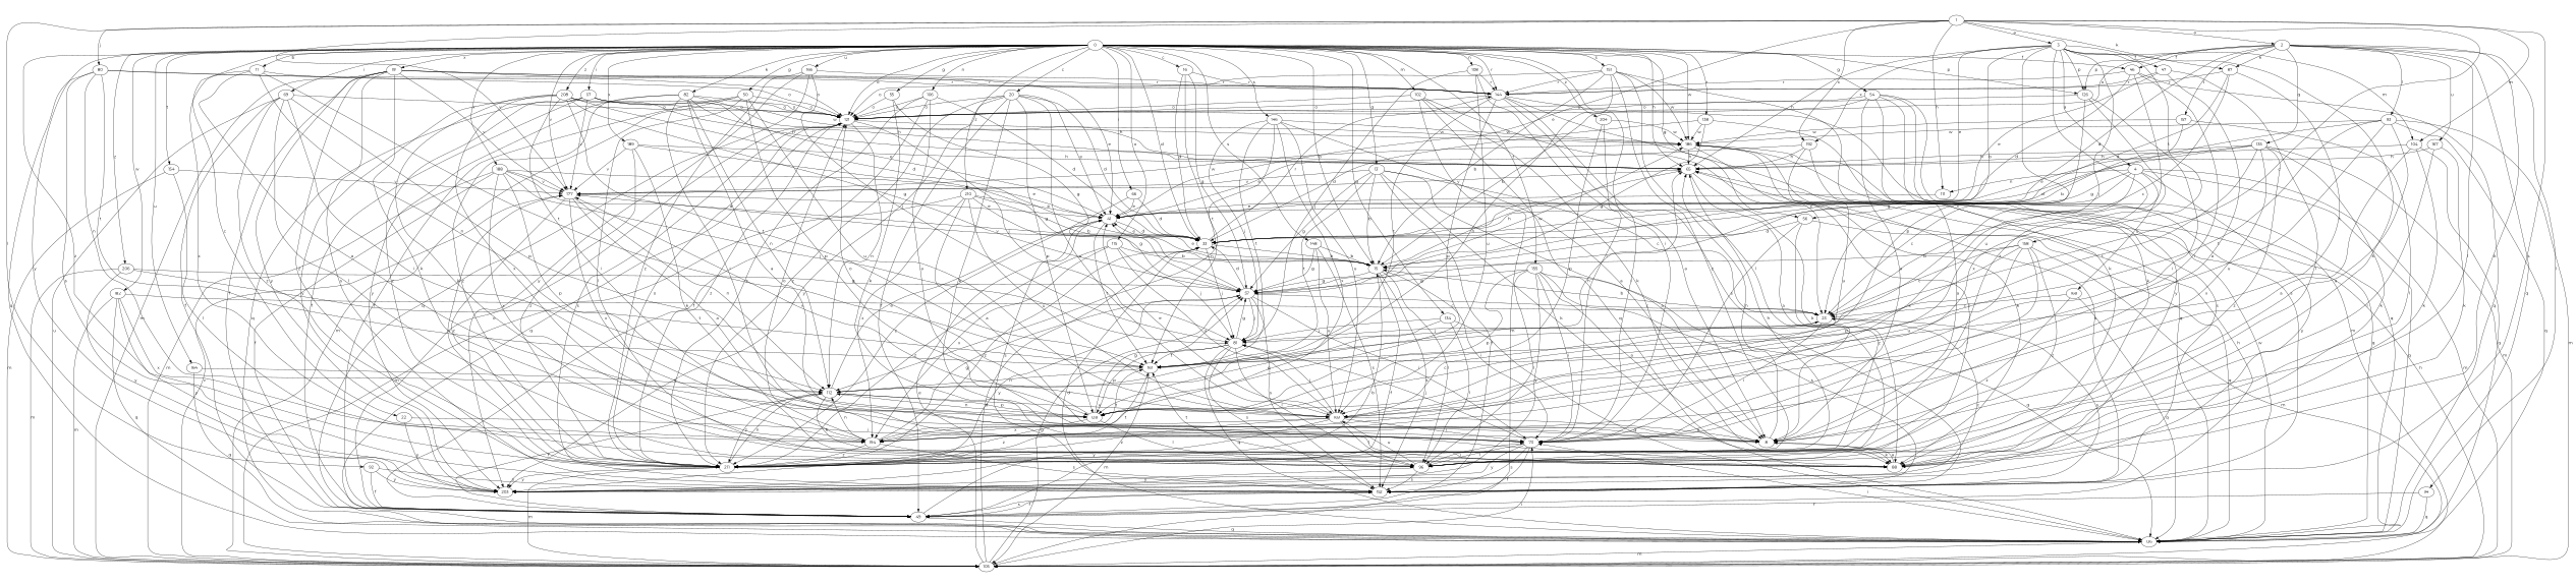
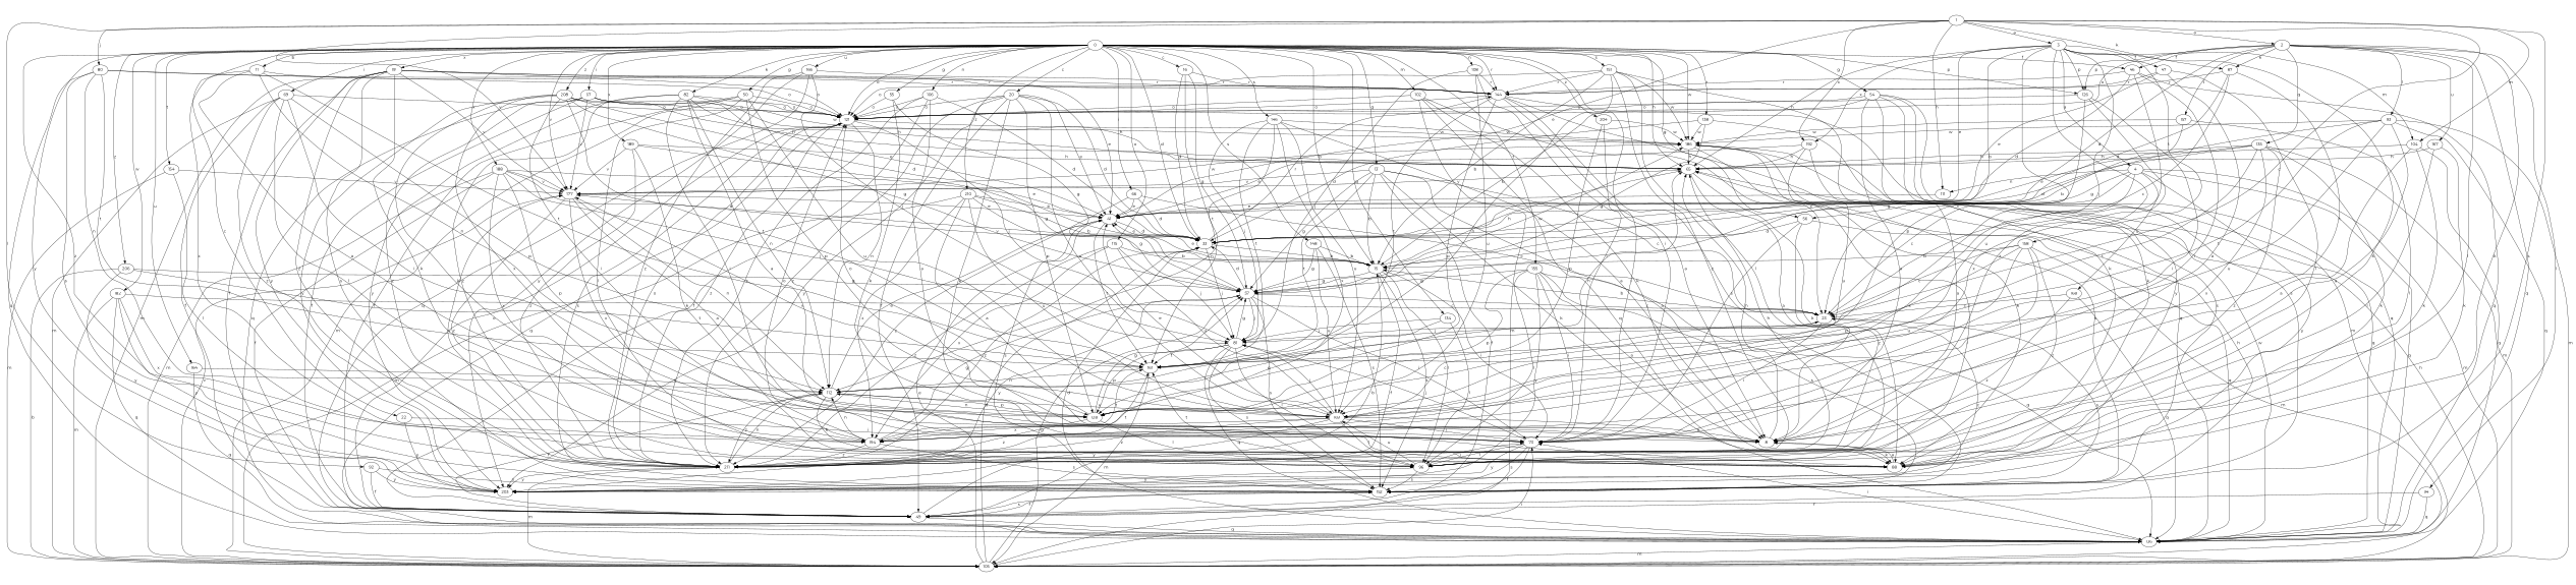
  strict digraph {
    fontname=Montserrat
    node [fontname=Montserrat]
    edge [fontname=Montserrat]
    0
    11
    15
    16
    20
    22
    33
    46
    50
    54
    55
    56
    65
    66
    67
    69
    73
    82
    102
    106
    108
    115
    121
    126
    131
    134
    138
    144
    146
    148
    151
    154
    155
    164
    166
    177
    182
    186
    188
    189
    191
    203
    204
    206
    208
    210
    211
    194
    8
    112
    161
    41
    152
    96
    49
    57
    88
    128
    169
    81
    136
    105
    23
    1
    2
    3
    80
    87
    92
    104
    111
    192
    93
    94
    135
    157
    167
    4
    47
    158
    168
    0 -> 11 [label=b]
    0 -> 15 [label=b]
    0 -> 16 [label=c]
    0 -> 20 [label=c]
    0 -> 22 [label=c]
    0 -> 33 [label=d]
    0 -> 46 [label=f]
    0 -> 50 [label=g]
    0 -> 54 [label=g]
    0 -> 55 [label=g]
    0 -> 56 [label=g]
    0 -> 65 [label=h]
    0 -> 66 [label=i]
    0 -> 67 [label=i]
    0 -> 69 [label=i]
    0 -> 73 [label=i]
    0 -> 82 [label=k]
    0 -> 102 [label=m]
    0 -> 106 [label=n]
    0 -> 108 [label=n]
    0 -> 115 [label=o]
    0 -> 121 [label=o]
    0 -> 126 [label=p]
    0 -> 131 [label=q]
    0 -> 134 [label=q]
    0 -> 138 [label=r]
    0 -> 144 [label=r]
    0 -> 146 [label=s]
    0 -> 148 [label=s]
    0 -> 151 [label=s]
    0 -> 154 [label=t]
    0 -> 155 [label=t]
    0 -> 164 [label=u]
    0 -> 166 [label=u]
    0 -> 177 [label=v]
    0 -> 182 [label=w]
    0 -> 186 [label=w]
    0 -> 188 [label=x]
    0 -> 189 [label=x]
    0 -> 191 [label=x]
    0 -> 203 [label=y]
    0 -> 204 [label=z]
    0 -> 206 [label=z]
    0 -> 208 [label=z]
    0 -> 210 [label=z]
    0 -> 211 [label=z]
    11 -> 144 [label=r]
    11 -> 194 [label=x]
    11 -> 8 [label=a]
    11 -> 112 [label=n]
    11 -> 161 [label=t]
    15 -> 65 [label=h]
    15 -> 73 [label=i]
    15 -> 177 [label=v]
    15 -> 41 [label=e]
    15 -> 152 [label=s]
    15 -> 96 [label=l]
    15 -> 49 [label=f]
    15 -> 57 [label=g]
    16 -> 33 [label=d]
    16 -> 144 [label=r]
    16 -> 161 [label=t]
    16 -> 57 [label=g]
    20 -> 33 [label=d]
    20 -> 121 [label=o]
    20 -> 203 [label=y]
    20 -> 211 [label=z]
    20 -> 41 [label=e]
    20 -> 49 [label=f]
    20 -> 88 [label=k]
    20 -> 128 [label=p]
    20 -> 169 [label=u]
    22 -> 73 [label=i]
    22 -> 203 [label=y]
    33 -> 15 [label=b]
    33 -> 144 [label=r]
    33 -> 211 [label=z]
    33 -> 41 [label=e]
    33 -> 81 [label=j]
    46 -> 33 [label=d]
    46 -> 73 [label=i]
    46 -> 144 [label=r]
    46 -> 169 [label=u]
    46 -> 136 [label=q]
    50 -> 121 [label=o]
    50 -> 96 [label=l]
    50 -> 49 [label=f]
    50 -> 128 [label=p]
    50 -> 169 [label=u]
    50 -> 105 [label=m]
    54 -> 15 [label=b]
    54 -> 121 [label=o]
    54 -> 203 [label=y]
    54 -> 8 [label=a]
    54 -> 152 [label=s]
    54 -> 88 [label=k]
    54 -> 136 [label=q]
    55 -> 121 [label=o]
    55 -> 57 [label=g]
    55 -> 88 [label=k]
    56 -> 33 [label=d]
    56 -> 73 [label=i]
    56 -> 211 [label=z]
    56 -> 136 [label=q]
    65 -> 177 [label=v]
    65 -> 8 [label=a]
    65 -> 88 [label=k]
    66 -> 33 [label=d]
    66 -> 211 [label=z]
    66 -> 41 [label=e]
+   66 -> 23 [label=c]
    67 -> 65 [label=h]
    67 -> 121 [label=o]
    67 -> 177 [label=v]
    67 -> 186 [label=w]
    67 -> 211 [label=z]
    67 -> 49 [label=f]
    67 -> 136 [label=q]
    69 -> 73 [label=i]
    69 -> 121 [label=o]
    69 -> 211 [label=z]
    69 -> 96 [label=l]
    69 -> 49 [label=f]
    69 -> 128 [label=p]
-   69 -> 105 [label=u]
+   69 -> 105 [label=m]
    73 -> 203 [label=y]
    73 -> 152 [label=s]
    73 -> 96 [label=l]
    73 -> 49 [label=f]
    73 -> 81 [label=j]
    82 -> 65 [label=h]
    82 -> 73 [label=i]
    82 -> 121 [label=o]
    82 -> 203 [label=y]
    82 -> 211 [label=z]
    82 -> 8 [label=a]
    82 -> 112 [label=n]
    82 -> 41 [label=e]
    102 -> 121 [label=o]
    102 -> 88 [label=k]
    102 -> 136 [label=q]
    102 -> 105 [label=m]
    102 -> 23 [label=c]
    106 -> 33 [label=d]
    106 -> 121 [label=o]
    106 -> 211 [label=z]
    106 -> 8 [label=a]
    106 -> 49 [label=f]
    108 -> 73 [label=i]
    108 -> 144 [label=r]
    108 -> 169 [label=u]
    108 -> 81 [label=j]
    115 -> 15 [label=b]
    115 -> 211 [label=z]
    115 -> 194 [label=x]
    115 -> 169 [label=u]
    115 -> 81 [label=j]
    121 -> 186 [label=w]
    121 -> 211 [label=z]
    121 -> 112 [label=n]
    121 -> 152 [label=s]
    121 -> 81 [label=j]
    121 -> 136 [label=q]
    126 -> 73 [label=i]
    126 -> 121 [label=o]
    126 -> 194 [label=x]
    126 -> 23 [label=c]
    131 -> 15 [label=b]
    131 -> 177 [label=v]
    131 -> 8 [label=a]
    131 -> 161 [label=t]
    131 -> 49 [label=f]
    131 -> 57 [label=g]
    131 -> 88 [label=k]
    131 -> 23 [label=c]
    134 -> 96 [label=l]
    134 -> 128 [label=p]
    134 -> 81 [label=j]
-   134 -> 136 [label=q]
    138 -> 33 [label=d]
    138 -> 186 [label=w]
    138 -> 152 [label=s]
    138 -> 57 [label=g]
    144 -> 121 [label=o]
    144 -> 8 [label=a]
    144 -> 161 [label=t]
    144 -> 152 [label=s]
    144 -> 128 [label=p]
    144 -> 136 [label=q]
    144 -> 105 [label=m]
    146 -> 186 [label=w]
    146 -> 194 [label=x]
    146 -> 8 [label=a]
    146 -> 112 [label=n]
    146 -> 161 [label=t]
    146 -> 169 [label=u]
    146 -> 81 [label=j]
    148 -> 15 [label=b]
    148 -> 152 [label=s]
    148 -> 57 [label=g]
    148 -> 169 [label=u]
    151 -> 15 [label=b]
    151 -> 121 [label=o]
    151 -> 144 [label=r]
    151 -> 186 [label=w]
    151 -> 211 [label=z]
    151 -> 112 [label=n]
    151 -> 96 [label=l]
    151 -> 88 [label=k]
    154 -> 177 [label=v]
    154 -> 96 [label=l]
    154 -> 105 [label=m]
    155 -> 73 [label=i]
    155 -> 203 [label=y]
    155 -> 8 [label=a]
    155 -> 152 [label=s]
    155 -> 96 [label=l]
    155 -> 57 [label=g]
    155 -> 128 [label=p]
    155 -> 136 [label=q]
    164 -> 112 [label=n]
    164 -> 136 [label=q]
    166 -> 144 [label=r]
    166 -> 203 [label=y]
    166 -> 211 [label=z]
    166 -> 81 [label=j]
    166 -> 136 [label=q]
    177 -> 186 [label=w]
    177 -> 211 [label=z]
    177 -> 194 [label=x]
    177 -> 8 [label=a]
    177 -> 112 [label=n]
    177 -> 41 [label=e]
    182 -> 203 [label=y]
    182 -> 194 [label=x]
    182 -> 136 [label=q]
    182 -> 105 [label=m]
    182 -> 23 [label=c]
    186 -> 65 [label=h]
    186 -> 152 [label=s]
    186 -> 96 [label=l]
    186 -> 88 [label=k]
    186 -> 136 [label=q]
    188 -> 33 [label=d]
    188 -> 177 [label=v]
    188 -> 194 [label=x]
    188 -> 41 [label=e]
    188 -> 49 [label=f]
    188 -> 128 [label=p]
    188 -> 81 [label=j]
    188 -> 105 [label=m]
    189 -> 65 [label=h]
    189 -> 177 [label=v]
    189 -> 211 [label=z]
    189 -> 57 [label=g]
    189 -> 88 [label=k]
    191 -> 121 [label=o]
    191 -> 144 [label=r]
    191 -> 177 [label=v]
    191 -> 203 [label=y]
    191 -> 211 [label=z]
    191 -> 41 [label=e]
    191 -> 152 [label=s]
    191 -> 49 [label=f]
    191 -> 88 [label=k]
    191 -> 105 [label=m]
    203 -> 23 [label=c]
    204 -> 73 [label=i]
    204 -> 186 [label=w]
    204 -> 128 [label=p]
    206 -> 203 [label=y]
    206 -> 161 [label=t]
    206 -> 57 [label=g]
-   206 -> 105 [label=m]
+   206 -> 105 [label=b]
    208 -> 33 [label=d]
    208 -> 65 [label=h]
    208 -> 73 [label=i]
    208 -> 121 [label=o]
    208 -> 203 [label=y]
    208 -> 194 [label=x]
    208 -> 161 [label=t]
    208 -> 57 [label=g]
    208 -> 88 [label=k]
    210 -> 15 [label=b]
    210 -> 194 [label=x]
    210 -> 8 [label=a]
    210 -> 41 [label=e]
    210 -> 57 [label=g]
    210 -> 169 [label=u]
    210 -> 105 [label=m]
    211 -> 65 [label=h]
    211 -> 121 [label=o]
    211 -> 177 [label=v]
    211 -> 203 [label=y]
    211 -> 112 [label=n]
    211 -> 161 [label=t]
    211 -> 105 [label=m]
    194 -> 121 [label=o]
    194 -> 211 [label=z]
    194 -> 112 [label=n]
    194 -> 161 [label=t]
    194 -> 152 [label=s]
    194 -> 57 [label=g]
    8 -> 65 [label=h]
    8 -> 88 [label=k]
    112 -> 65 [label=h]
    112 -> 211 [label=z]
    112 -> 41 [label=e]
    112 -> 49 [label=f]
    112 -> 88 [label=k]
    112 -> 128 [label=p]
    112 -> 169 [label=u]
    161 -> 112 [label=n]
    161 -> 105 [label=m]
    41 -> 33 [label=d]
    41 -> 161 [label=t]
    41 -> 152 [label=s]
    152 -> 49 [label=f]
    96 -> 73 [label=i]
    96 -> 203 [label=y]
    96 -> 161 [label=t]
    96 -> 152 [label=s]
    96 -> 169 [label=u]
    49 -> 15 [label=b]
    49 -> 65 [label=h]
    49 -> 121 [label=o]
    49 -> 152 [label=s]
    49 -> 136 [label=q]
    57 -> 33 [label=d]
    57 -> 73 [label=i]
    57 -> 186 [label=w]
    57 -> 203 [label=y]
    57 -> 152 [label=s]
    57 -> 81 [label=j]
    57 -> 23 [label=c]
    88 -> 8 [label=a]
    128 -> 121 [label=o]
    128 -> 211 [label=z]
    128 -> 112 [label=n]
    128 -> 96 [label=l]
    128 -> 57 [label=g]
    169 -> 73 [label=i]
    169 -> 177 [label=v]
    169 -> 203 [label=y]
    169 -> 211 [label=z]
    169 -> 194 [label=x]
    169 -> 8 [label=a]
    169 -> 41 [label=e]
    169 -> 96 [label=l]
    169 -> 81 [label=j]
    169 -> 23 [label=c]
    81 -> 161 [label=t]
    81 -> 152 [label=s]
    81 -> 96 [label=l]
    81 -> 57 [label=g]
    81 -> 128 [label=p]
    81 -> 136 [label=q]
    136 -> 33 [label=d]
    136 -> 73 [label=i]
    136 -> 186 [label=w]
    136 -> 105 [label=m]
    105 -> 33 [label=d]
    105 -> 65 [label=h]
    105 -> 73 [label=i]
    105 -> 177 [label=v]
    105 -> 41 [label=e]
    105 -> 57 [label=g]
    23 -> 15 [label=b]
    23 -> 73 [label=i]
    23 -> 152 [label=s]
    23 -> 81 [label=j]
    1 -> 177 [label=v]
    1 -> 41 [label=e]
    1 -> 152 [label=s]
    1 -> 23 [label=c]
    1 -> 2 [label=a]
    1 -> 3 [label=a]
    1 -> 80 [label=j]
    1 -> 87 [label=k]
    1 -> 92 [label=l]
    1 -> 104 [label=m]
    1 -> 111 [label=n]
    1 -> 192 [label=x]
    2 -> 33 [label=d]
    2 -> 46 [label=f]
    2 -> 121 [label=o]
    2 -> 126 [label=p]
    2 -> 96 [label=l]
    2 -> 88 [label=k]
    2 -> 136 [label=q]
    2 -> 87 [label=k]
    2 -> 93 [label=l]
    2 -> 94 [label=l]
    2 -> 135 [label=q]
    2 -> 157 [label=t]
    2 -> 167 [label=u]
    3 -> 15 [label=b]
    3 -> 65 [label=h]
    3 -> 126 [label=p]
    3 -> 211 [label=z]
    3 -> 41 [label=e]
    3 -> 88 [label=k]
    3 -> 128 [label=p]
    3 -> 81 [label=j]
    3 -> 104 [label=m]
    3 -> 192 [label=x]
    3 -> 4 [label=a]
    3 -> 47 [label=f]
    3 -> 158 [label=t]
    80 -> 121 [label=o]
    80 -> 144 [label=r]
    80 -> 112 [label=n]
    80 -> 161 [label=t]
    80 -> 152 [label=s]
    80 -> 136 [label=q]
    87 -> 33 [label=d]
    87 -> 144 [label=r]
    87 -> 161 [label=t]
    87 -> 23 [label=c]
    92 -> 203 [label=y]
    92 -> 152 [label=s]
    92 -> 49 [label=f]
    104 -> 65 [label=h]
    104 -> 8 [label=a]
    104 -> 88 [label=k]
    104 -> 136 [label=q]
    111 -> 41 [label=e]
    192 -> 65 [label=h]
    192 -> 8 [label=a]
    192 -> 41 [label=e]
    192 -> 169 [label=u]
    93 -> 186 [label=w]
    93 -> 8 [label=a]
    93 -> 161 [label=t]
    93 -> 57 [label=g]
    93 -> 169 [label=u]
    93 -> 136 [label=q]
    93 -> 105 [label=m]
    94 -> 49 [label=f]
    94 -> 136 [label=q]
    135 -> 33 [label=d]
    135 -> 65 [label=h]
    135 -> 211 [label=z]
    135 -> 194 [label=x]
    135 -> 161 [label=t]
    135 -> 41 [label=e]
    135 -> 88 [label=k]
    135 -> 105 [label=m]
    157 -> 15 [label=b]
    157 -> 186 [label=w]
    157 -> 96 [label=l]
    167 -> 65 [label=h]
    167 -> 96 [label=l]
    167 -> 88 [label=k]
    4 -> 56 [label=g]
    4 -> 203 [label=y]
    4 -> 194 [label=x]
    4 -> 136 [label=q]
    4 -> 105 [label=m]
    4 -> 23 [label=c]
    4 -> 111 [label=n]
    4 -> 168 [label=u]
    47 -> 144 [label=r]
    47 -> 8 [label=a]
    47 -> 41 [label=e]
    47 -> 96 [label=l]
    158 -> 15 [label=b]
    158 -> 73 [label=i]
    158 -> 211 [label=z]
    158 -> 128 [label=p]
    158 -> 169 [label=u]
    158 -> 105 [label=m]
    158 -> 23 [label=c]
    168 -> 211 [label=z]
    168 -> 136 [label=q]
    168 -> 23 [label=c]
  }
